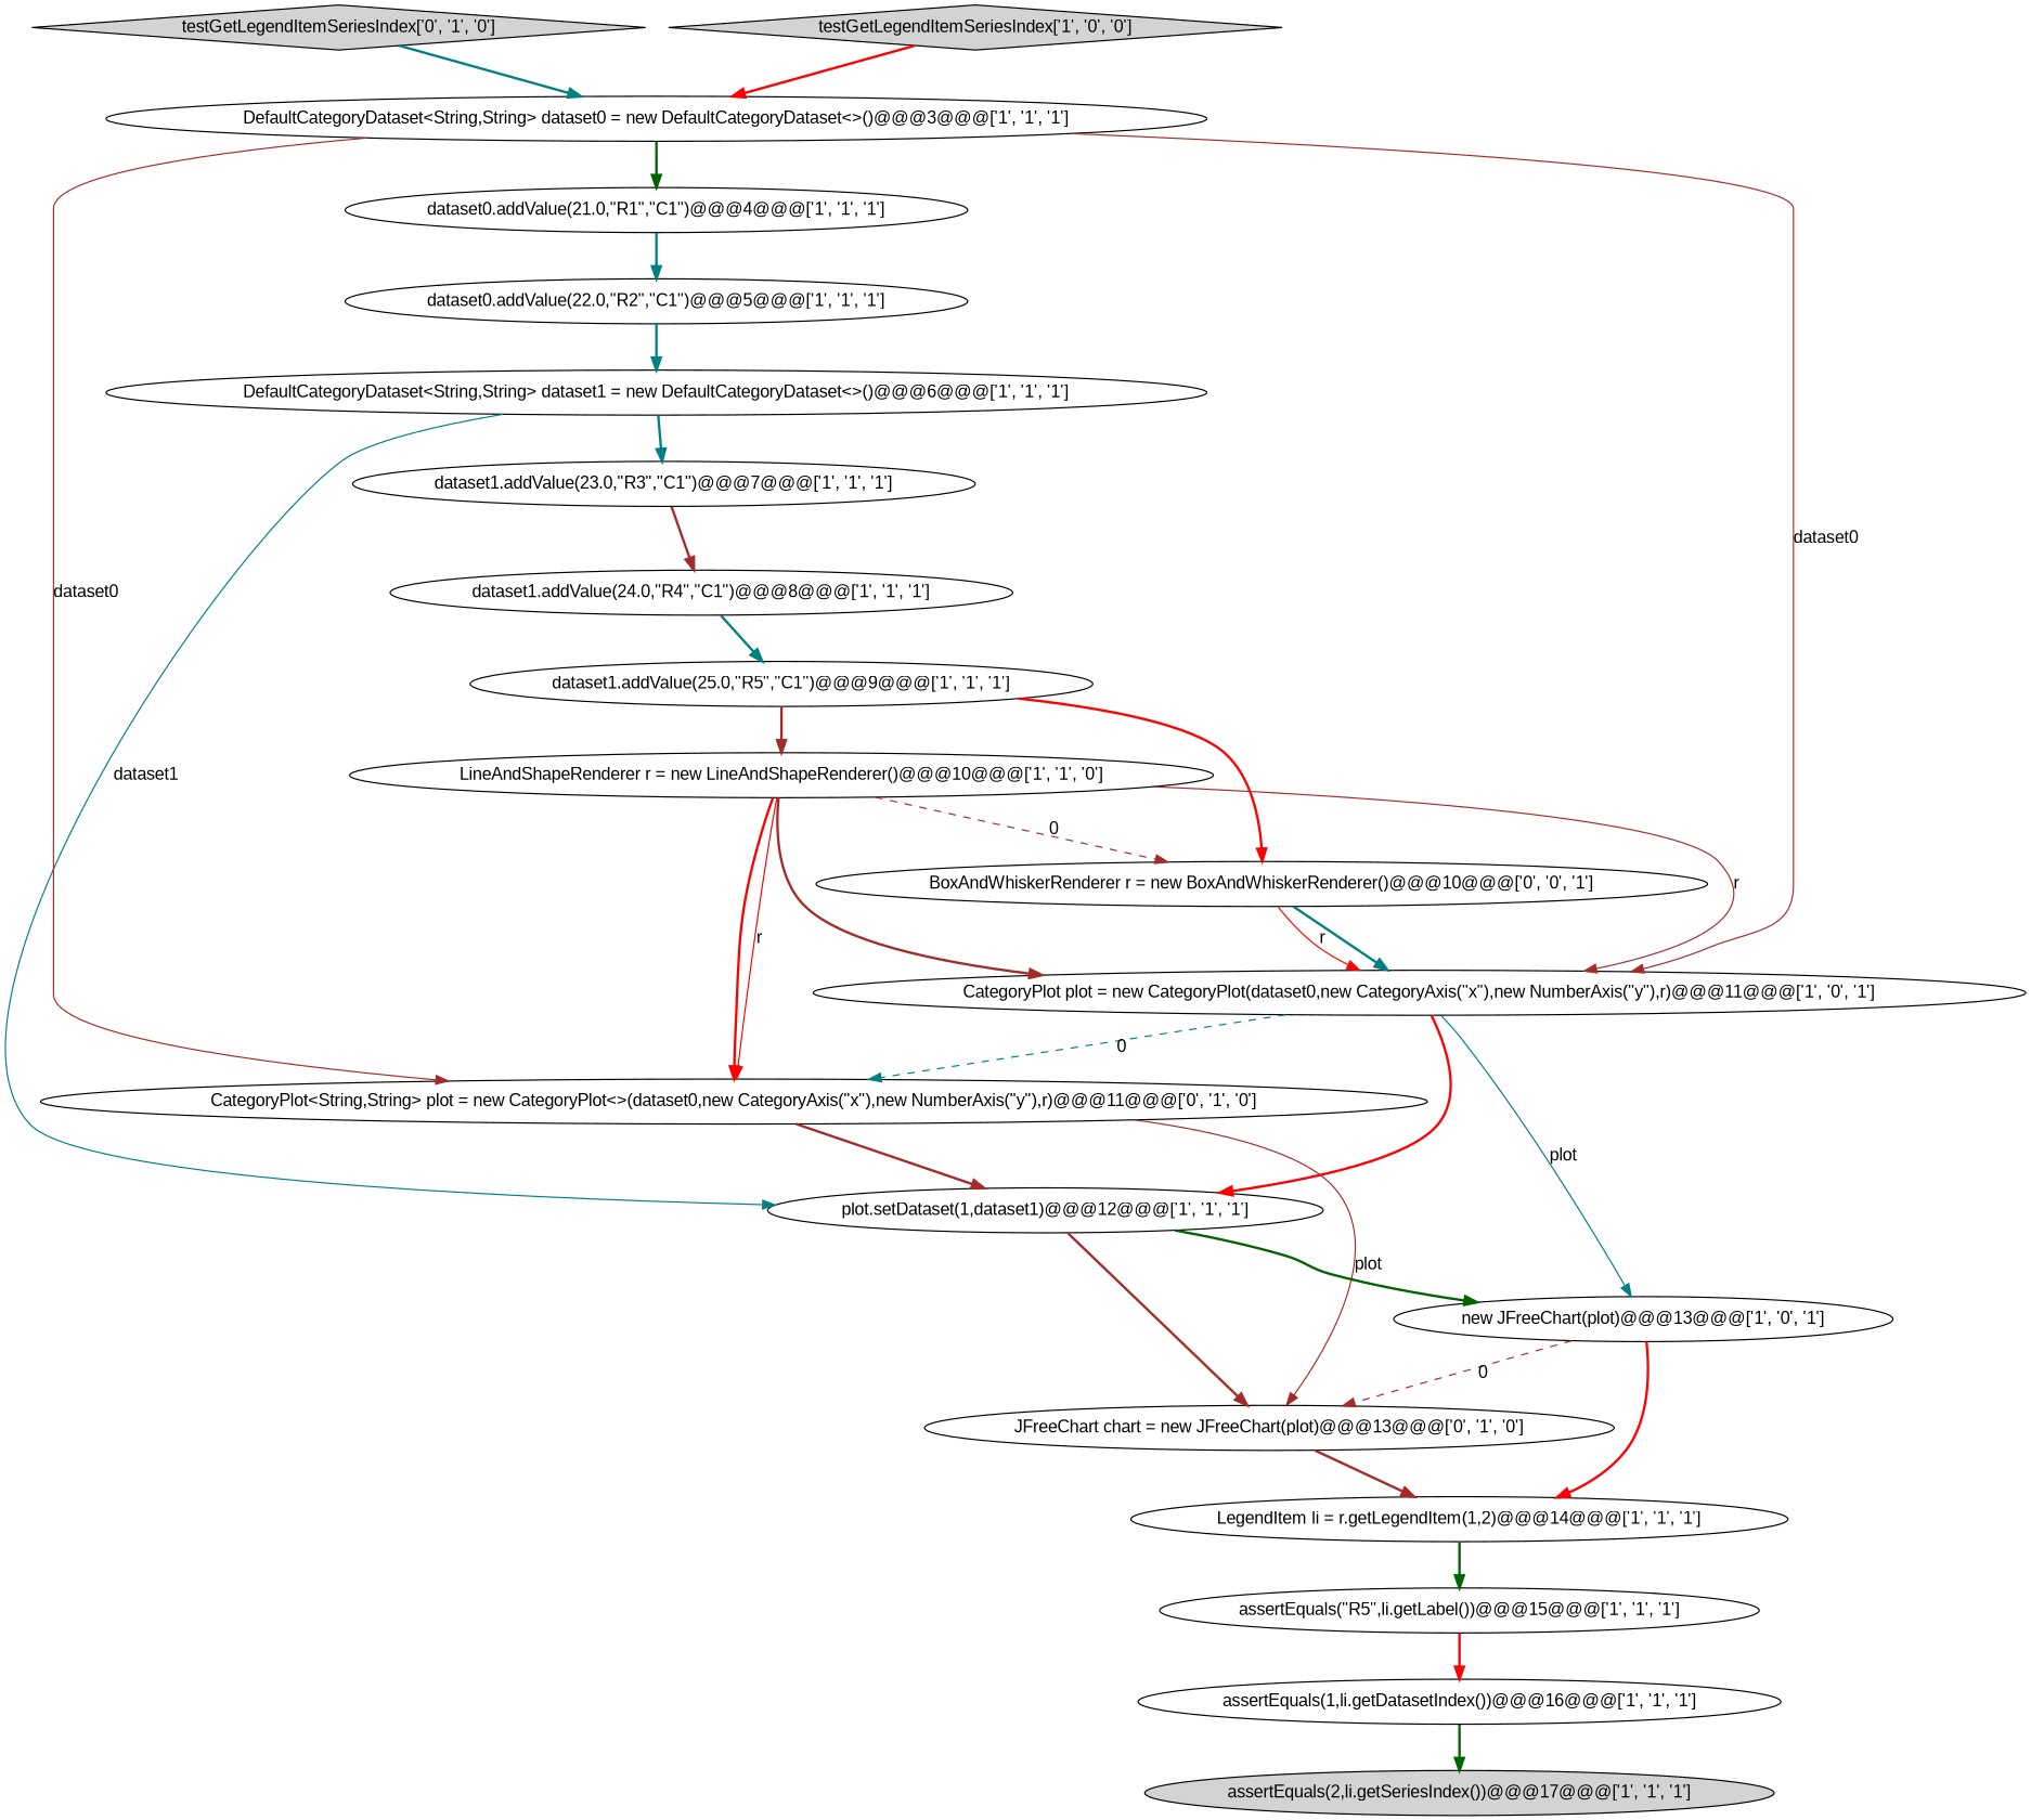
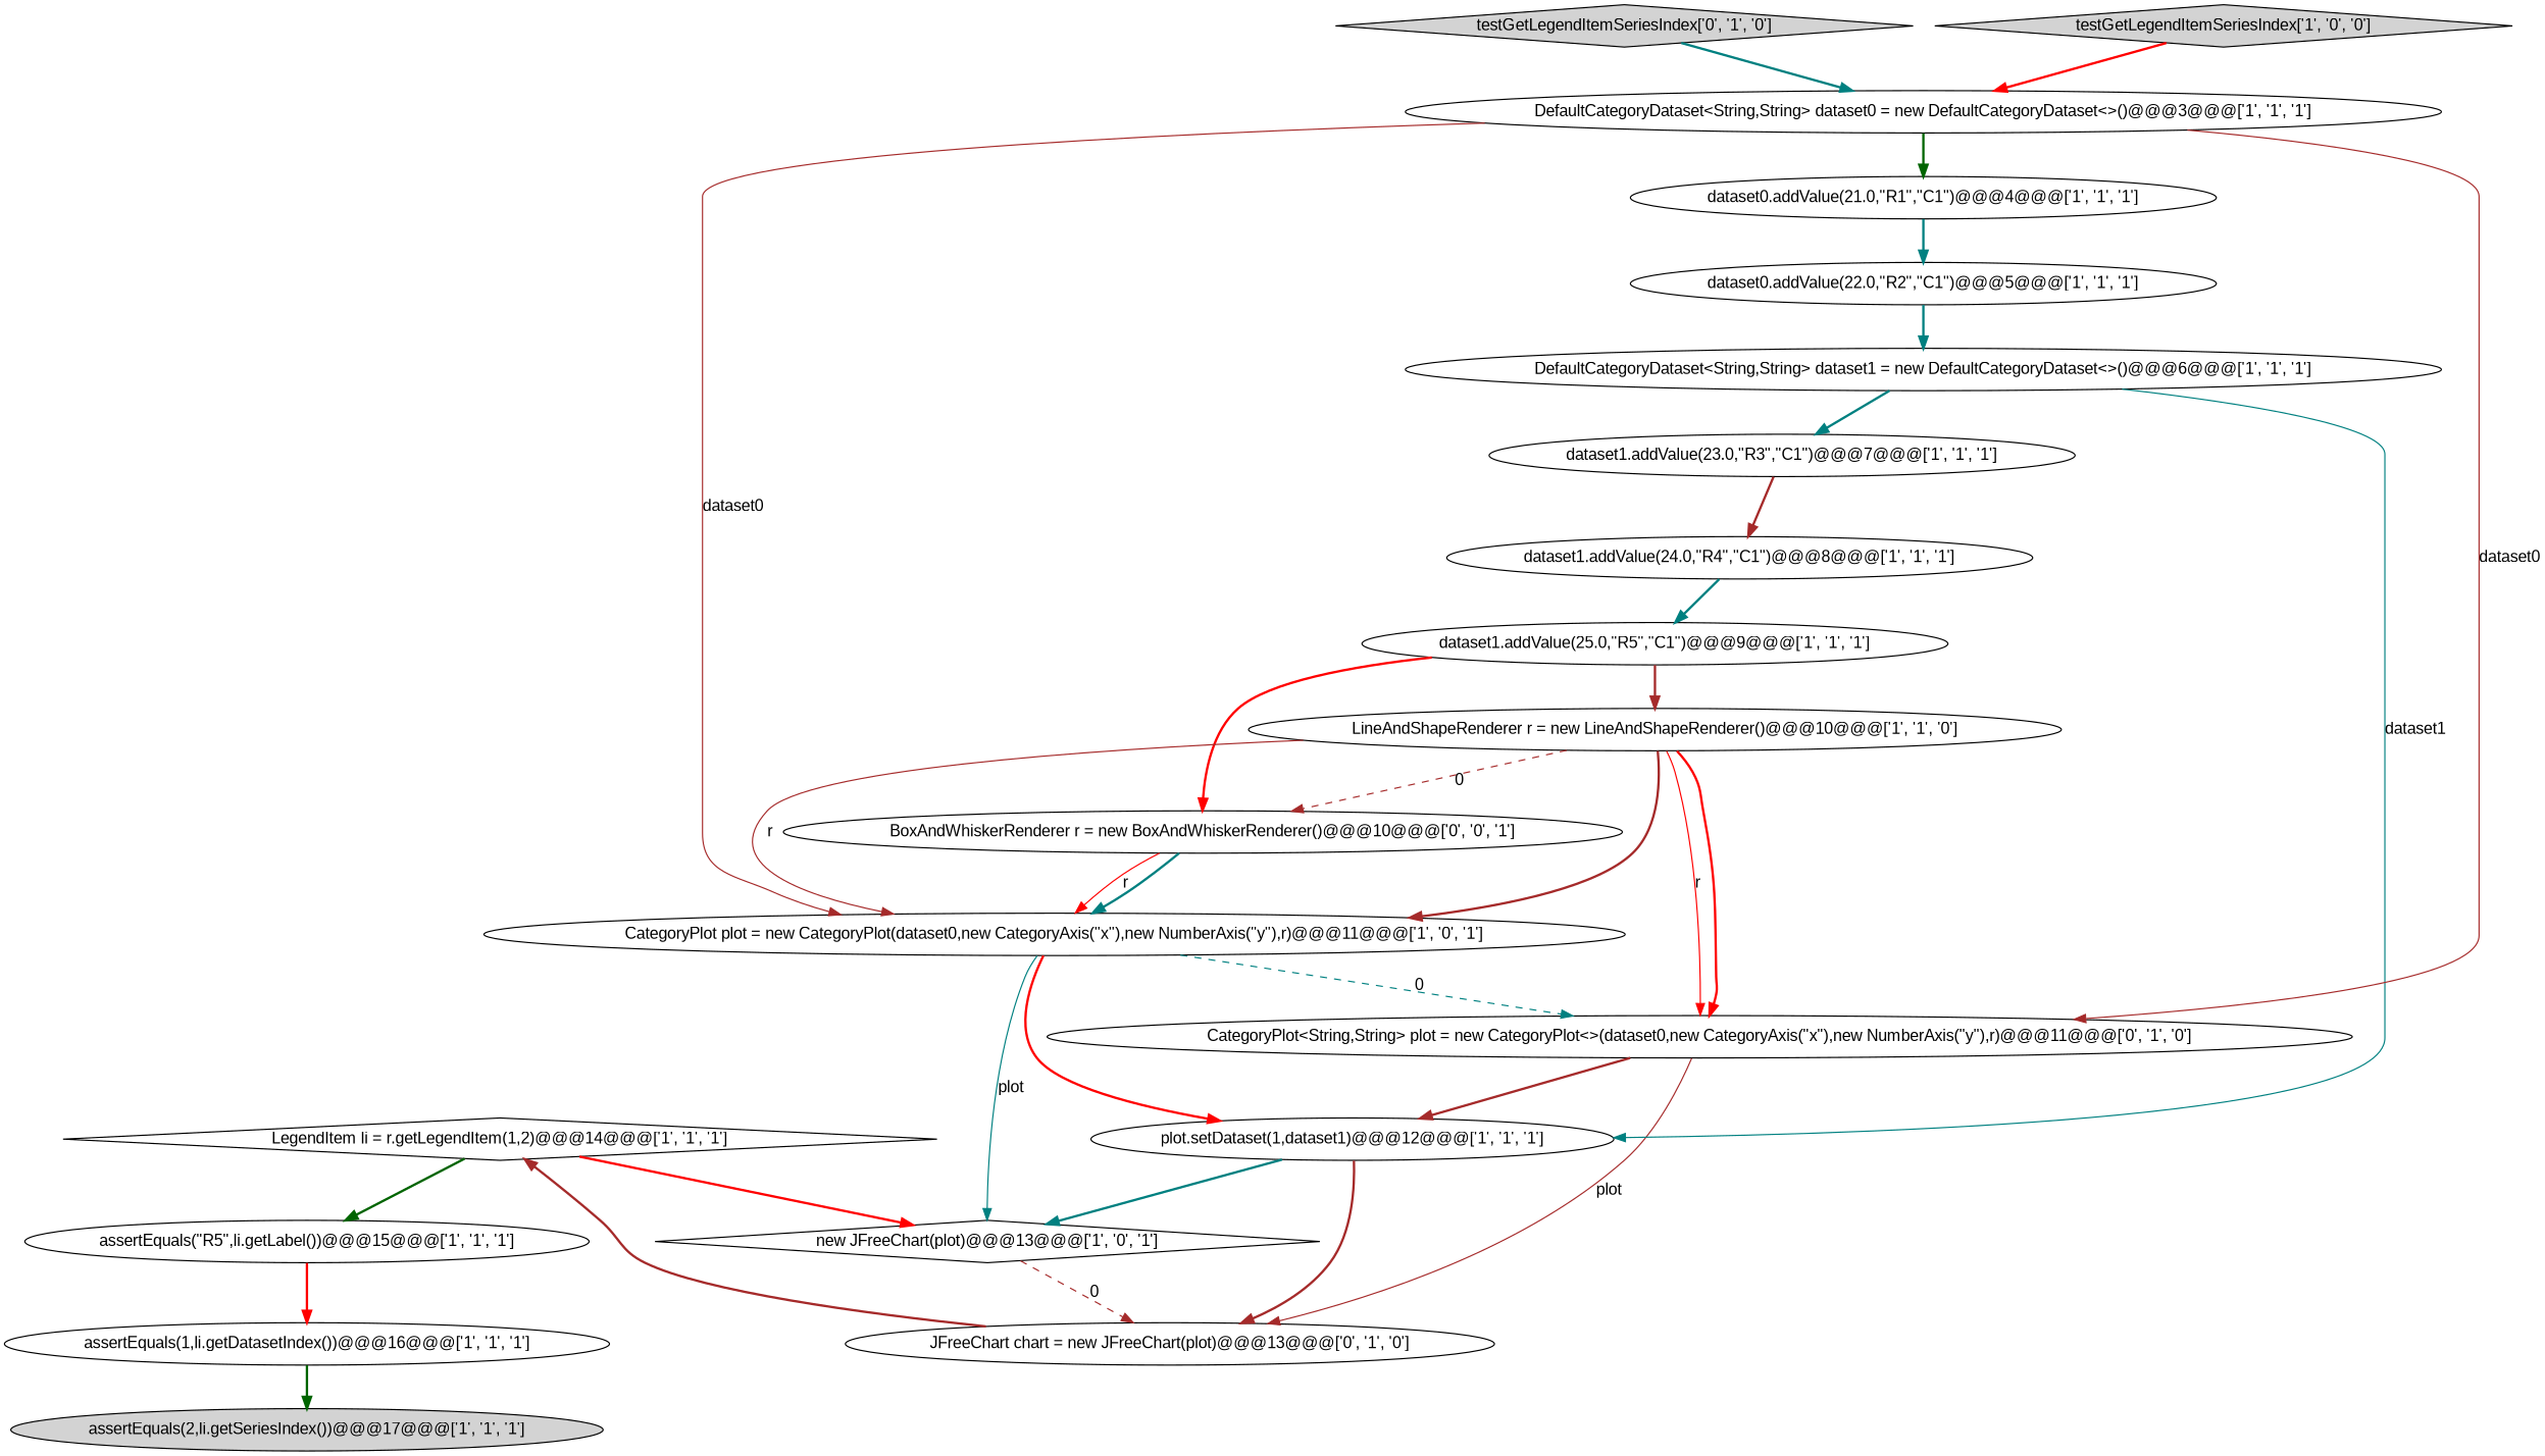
  digraph {
    fontname="Liberation Sans"
    node [fillcolor=white fontname="Liberation Sans" shape=ellipse style=filled]
    edge [color=brown fontname="Liberation Sans" style=bold]
    n1 [fillcolor=lightgray label="assertEquals(2,li.getSeriesIndex())@@@17@@@['1', '1', '1']"]
    n2 [label="CategoryPlot plot = new CategoryPlot(dataset0,new CategoryAxis(\"x\"),new NumberAxis(\"y\"),r)@@@11@@@['1', '0', '1']"]
    n3 [label="CategoryPlot<String,String> plot = new CategoryPlot<>(dataset0,new CategoryAxis(\"x\"),new NumberAxis(\"y\"),r)@@@11@@@['0', '1', '0']"]
-   n4 [label="new JFreeChart(plot)@@@13@@@['1', '0', '1']"]
+   n4 [label="new JFreeChart(plot)@@@13@@@['1', '0', '1']" shape=diamond]
    n5 [label="plot.setDataset(1,dataset1)@@@12@@@['1', '1', '1']"]
    n6 [label="JFreeChart chart = new JFreeChart(plot)@@@13@@@['0', '1', '0']"]
-   n7 [label="LegendItem li = r.getLegendItem(1,2)@@@14@@@['1', '1', '1']"]
+   n7 [label="LegendItem li = r.getLegendItem(1,2)@@@14@@@['1', '1', '1']" shape=diamond]
    n8 [label="dataset0.addValue(21.0,\"R1\",\"C1\")@@@4@@@['1', '1', '1']"]
    n9 [label="dataset0.addValue(22.0,\"R2\",\"C1\")@@@5@@@['1', '1', '1']"]
    n10 [label="DefaultCategoryDataset<String,String> dataset1 = new DefaultCategoryDataset<>()@@@6@@@['1', '1', '1']"]
    n11 [label="assertEquals(\"R5\",li.getLabel())@@@15@@@['1', '1', '1']"]
    n12 [label="dataset1.addValue(23.0,\"R3\",\"C1\")@@@7@@@['1', '1', '1']"]
    n13 [label="dataset1.addValue(24.0,\"R4\",\"C1\")@@@8@@@['1', '1', '1']"]
    n14 [label="dataset1.addValue(25.0,\"R5\",\"C1\")@@@9@@@['1', '1', '1']"]
    n15 [label="BoxAndWhiskerRenderer r = new BoxAndWhiskerRenderer()@@@10@@@['0', '0', '1']"]
    n16 [label="LineAndShapeRenderer r = new LineAndShapeRenderer()@@@10@@@['1', '1', '0']"]
    n17 [label="DefaultCategoryDataset<String,String> dataset0 = new DefaultCategoryDataset<>()@@@3@@@['1', '1', '1']"]
    n18 [fillcolor=lightgray label="testGetLegendItemSeriesIndex['0', '1', '0']" shape=diamond]
    n19 [label="assertEquals(1,li.getDatasetIndex())@@@16@@@['1', '1', '1']"]
    n20 [fillcolor=lightgray label="testGetLegendItemSeriesIndex['1', '0', '0']" shape=diamond]
    n2 -> n3 [color=teal label=0 style=dashed]
    n2 -> n4 [color=teal label=plot style=solid]
    n2 -> n5 [color=red]
    n3 -> n5
    n3 -> n6 [label=plot style=solid]
    n4 -> n6 [label=0 style=dashed]
-   n4 -> n7 [color=red]
-   n5 -> n4 [color=darkgreen]
+   n7 -> n4 [color=red]
+   n5 -> n4 [color=teal]
    n5 -> n6
    n6 -> n7
    n7 -> n11 [color=darkgreen]
    n8 -> n9 [color=teal]
    n9 -> n10 [color=teal]
    n10 -> n5 [color=teal label=dataset1 style=solid]
    n10 -> n12 [color=teal]
    n11 -> n19 [color=red]
    n12 -> n13
    n13 -> n14 [color=teal]
    n14 -> n15 [color=red]
    n14 -> n16
    n15 -> n2 [color=teal]
    n15 -> n2 [color=red label=r style=solid]
    n16 -> n2 [label=r style=solid]
    n16 -> n2
    n16 -> n3 [color=red label=r style=solid]
    n16 -> n3 [color=red]
    n16 -> n15 [label=0 style=dashed]
    n17 -> n2 [label=dataset0 style=solid]
    n17 -> n3 [label=dataset0 style=solid]
    n17 -> n8 [color=darkgreen]
    n18 -> n17 [color=teal]
    n19 -> n1 [color=darkgreen]
    n20 -> n17 [color=red]
  }
